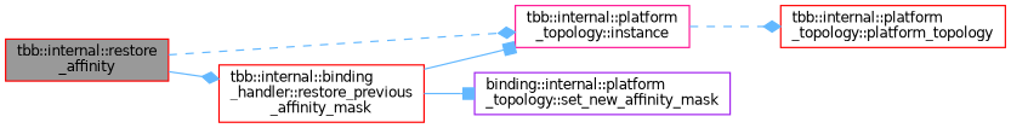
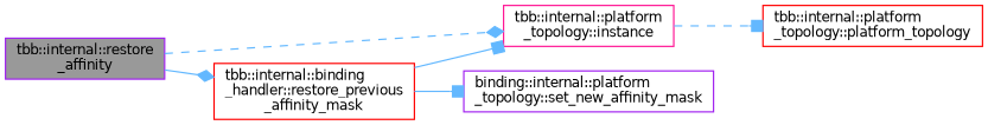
  digraph {
    rankdir=LR
    node [color=purple fillcolor=white fontname=Helvetica fontsize=10 shape=box style=filled]
    edge [arrowhead=diamond color=steelblue1 fontname=Helvetica fontsize=10 labelfontname=Helvetica labelfontsize=10 style=solid]
-   n1 [color=red fillcolor=grey60 fontcolor=black height=0.2 label="tbb::internal::restore\l_affinity" width=0.4]
+   n1 [fillcolor=grey60 fontcolor=black height=0.2 label="tbb::internal::restore\l_affinity" width=0.4]
    n2 [color=deeppink height=0.2 label="tbb::internal::platform\l_topology::instance" width=0.4]
    n3 [color=red height=0.2 label="tbb::internal::binding\l_handler::restore_previous\l_affinity_mask" width=0.4]
    n4 [color=red height=0.2 label="tbb::internal::platform\l_topology::platform_topology" width=0.4]
    n5 [height=0.2 label="binding::internal::platform\l_topology::set_new_affinity_mask" width=0.4]
    n1 -> n2 [style=dashed]
    n1 -> n3
-   n2 -> n4 [style=dashed]
+   n2 -> n4 [arrowhead=box style=dashed]
    n3 -> n2 [arrowhead=box]
    n3 -> n5 [arrowhead=box]
  }
